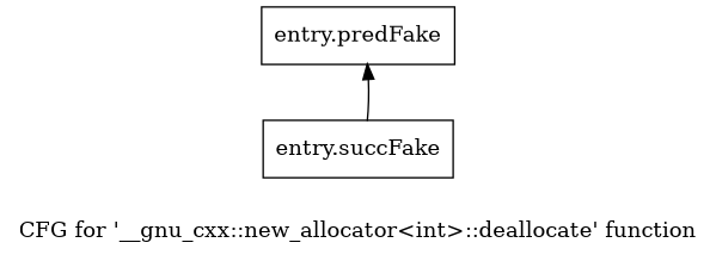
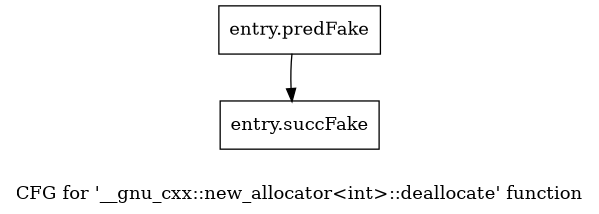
  digraph {
    label="CFG for '__gnu_cxx::new_allocator\<int\>::deallocate' function"
    fontname="DejaVu Serif"
    node [shape=record fontname="DejaVu Serif"]
    n1 [label="{entry.predFake}"]
    n2 [filename="/proj/xbuilds/2019.2_0801_1/installs/lin64/Vivado/HEAD/tps/lnx64/gcc-6.2.0/lib/gcc/x86_64-pc-linux-gnu/6.2.0/../../../../include/c++/6.2.0/ext/new_allocator.h" label="{entry.succFake}" linenumber=110]
-   n2 -> n1 [filename="/proj/xbuilds/2019.2_0801_1/installs/lin64/Vivado/HEAD/tps/lnx64/gcc-6.2.0/lib/gcc/x86_64-pc-linux-gnu/6.2.0/../../../../include/c++/6.2.0/ext/new_allocator.h" fontname="DejaVu Serif"]
+   n1 -> n2 [filename="/proj/xbuilds/2019.2_0801_1/installs/lin64/Vivado/HEAD/tps/lnx64/gcc-6.2.0/lib/gcc/x86_64-pc-linux-gnu/6.2.0/../../../../include/c++/6.2.0/ext/new_allocator.h" fontname="DejaVu Serif"]
  }
